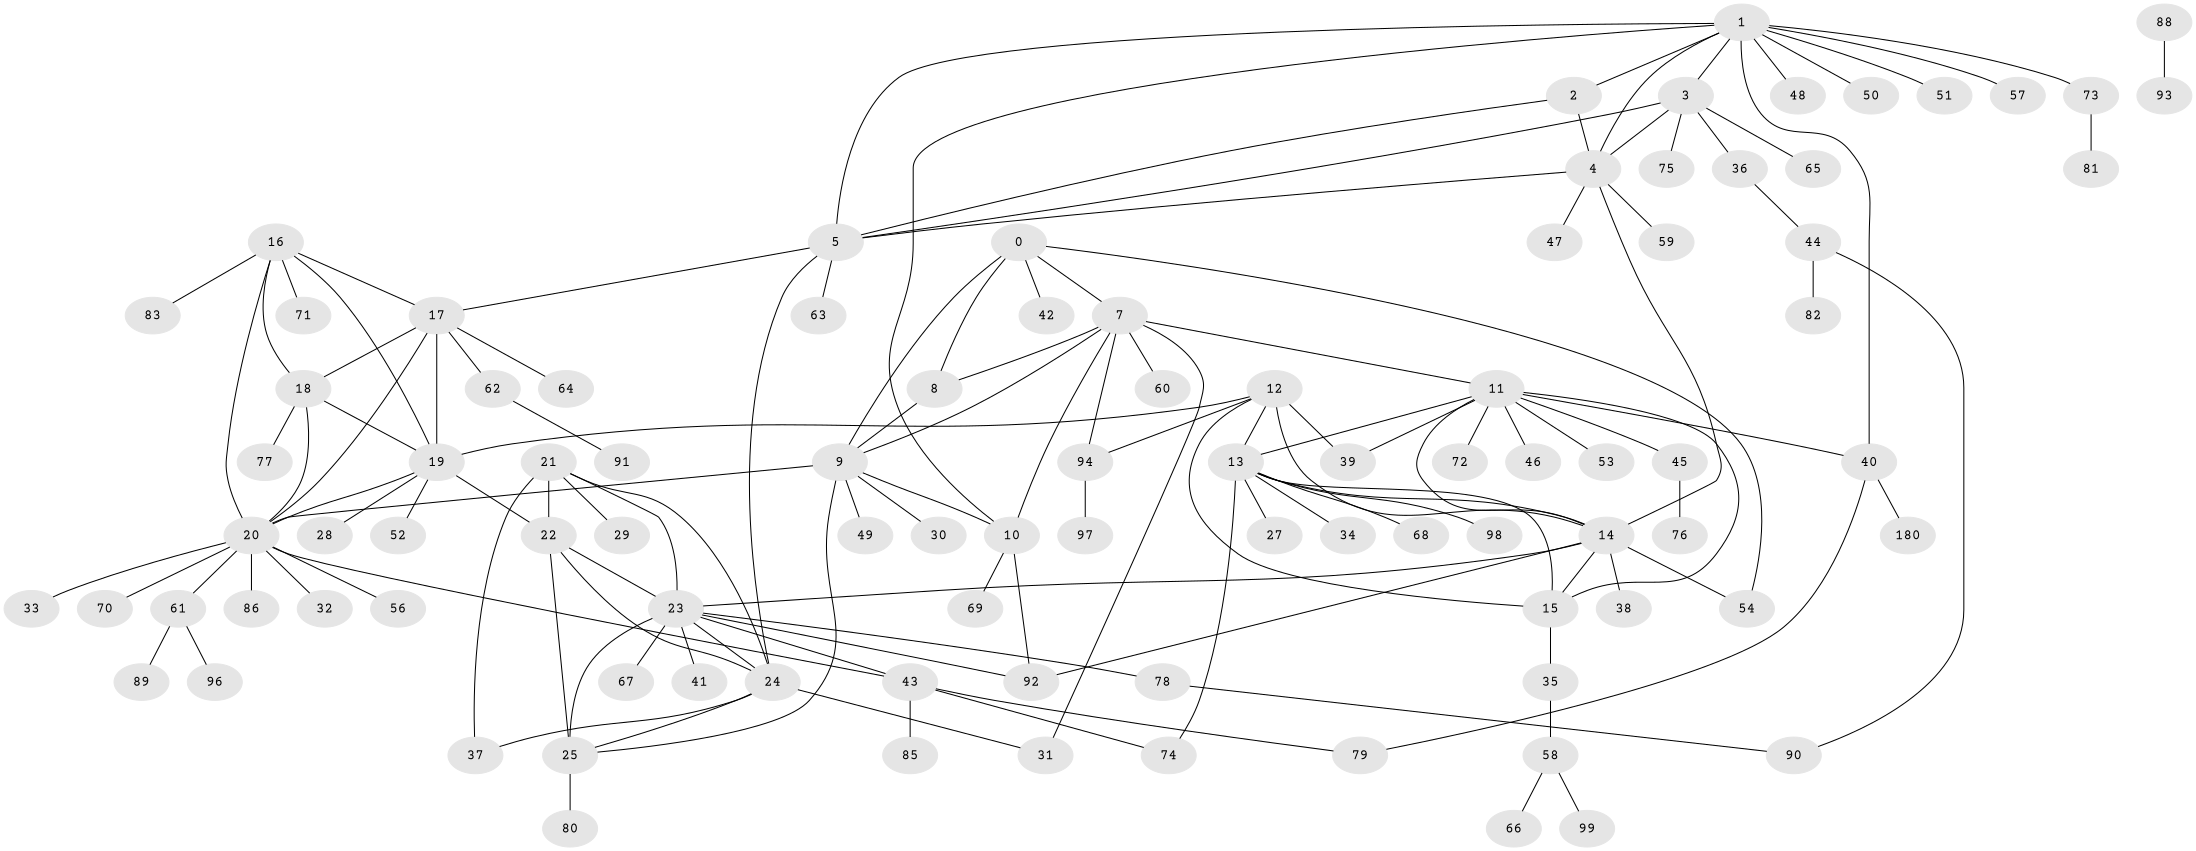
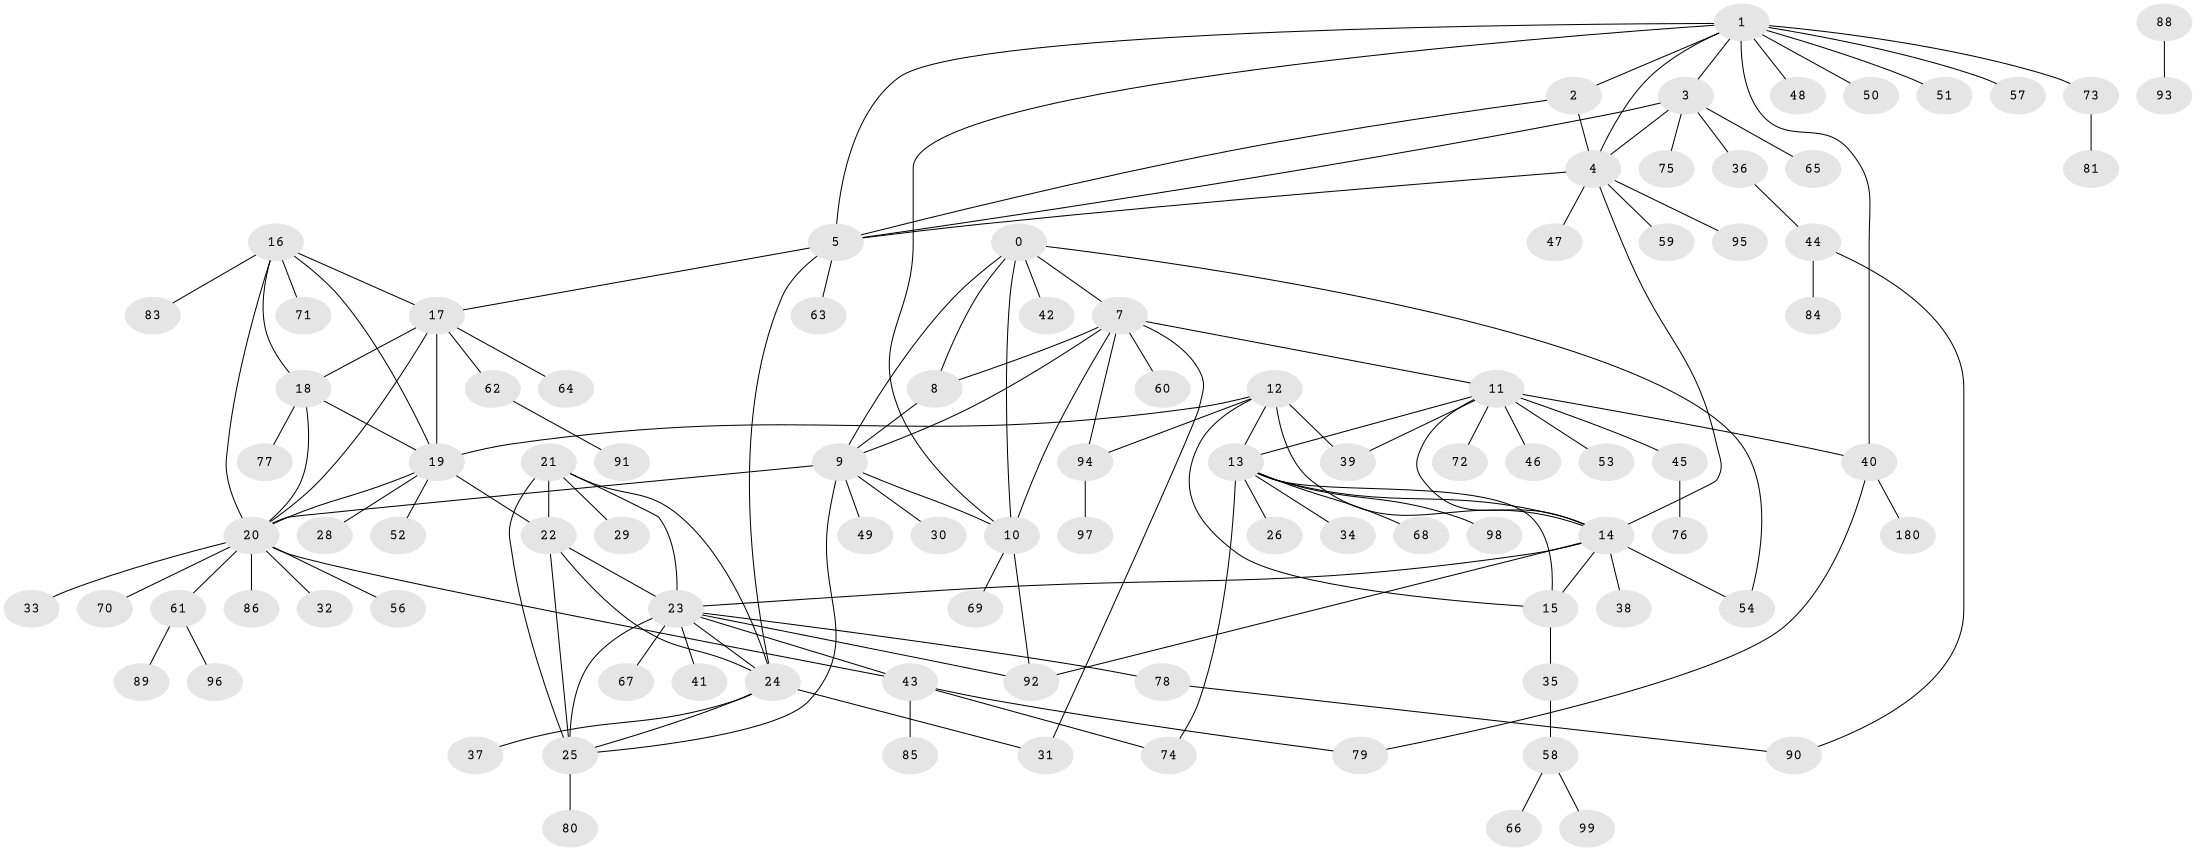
  graph {
    fontname="Courier Prime"
    node [color=gray90 fontname="Courier Prime" style=filled]
    edge [fontname="Courier Prime"]
    1
    2
    3
    4
    5
    10
    40
    48
    50
    51
    57
    73
    36
    65
    75
    14
    47
    59
+   95
    17
    24
    63
    69
    92
    79
    n26 [label=180]
    81
    44
    54
    15
    23
    38
    20
    19
    18
    62
    64
    31
    25
    37
    88
    93
    n43 [label=0]
    7
    8
    9
    42
    11
    60
    94
    30
    49
    13
    45
    46
    53
    72
    39
    97
    32
    33
    43
    56
    61
    70
    86
    80
    12
-   27
+   27 [label=26]
    34
    68
    74
    98
    35
    76
    22
    28
    52
    41
    67
    78
    58
    16
    71
    83
    77
    91
    85
    89
    96
    21
    29
    90
    66
    99
-   84 [label=82]
+   84
    1 -- 2
    1 -- 3
    1 -- 4
    1 -- 5
    1 -- 10
    1 -- 40
    1 -- 48
    1 -- 50
    1 -- 51
    1 -- 57
    1 -- 73
    2 -- 4
    2 -- 5
    3 -- 4
    3 -- 5
    3 -- 36
    3 -- 65
    3 -- 75
    4 -- 5
    4 -- 14
    4 -- 47
    4 -- 59
+   4 -- 95
    5 -- 17
    5 -- 24
    5 -- 63
    10 -- 69
    10 -- 92
    40 -- 79
    40 -- n26
    73 -- 81
    36 -- 44
    14 -- 92
    14 -- 54
    14 -- 15
    14 -- 23
    14 -- 38
    17 -- 20
    17 -- 19
    17 -- 18
    17 -- 62
    17 -- 64
    24 -- 31
    24 -- 25
    24 -- 37
    44 -- 90
    44 -- 84
    15 -- 35
    23 -- 24
    23 -- 92
    23 -- 25
    23 -- 43
    23 -- 41
    23 -- 67
    23 -- 78
    20 -- 32
    20 -- 33
    20 -- 43
    20 -- 56
    20 -- 61
    20 -- 70
    20 -- 86
    19 -- 20
    19 -- 22
    19 -- 28
    19 -- 52
    18 -- 20
    18 -- 19
    18 -- 77
    62 -- 91
    25 -- 80
    88 -- 93
+   n43 -- 10
    n43 -- 54
    n43 -- 7
    n43 -- 8
    n43 -- 9
    n43 -- 42
    7 -- 10
    7 -- 31
    7 -- 8
    7 -- 9
    7 -- 11
    7 -- 60
    7 -- 94
    8 -- 9
    9 -- 10
    9 -- 20
    9 -- 25
    9 -- 30
    9 -- 49
    11 -- 40
    11 -- 14
-   11 -- 15
    11 -- 13
    11 -- 45
    11 -- 46
    11 -- 53
    11 -- 72
    11 -- 39
    94 -- 97
    13 -- 14
    13 -- 15
    13 -- 27
    13 -- 34
    13 -- 68
    13 -- 74
    13 -- 98
    45 -- 76
    43 -- 79
    43 -- 74
    43 -- 85
    61 -- 89
    61 -- 96
    12 -- 14
    12 -- 15
    12 -- 19
    12 -- 94
    12 -- 13
    12 -- 39
    35 -- 58
    22 -- 24
    22 -- 23
    22 -- 25
    78 -- 90
    58 -- 66
    58 -- 99
    16 -- 17
    16 -- 20
    16 -- 19
    16 -- 18
    16 -- 71
    16 -- 83
    21 -- 24
    21 -- 23
-   21 -- 37
+   21 -- 25
    21 -- 22
    21 -- 29
  }
